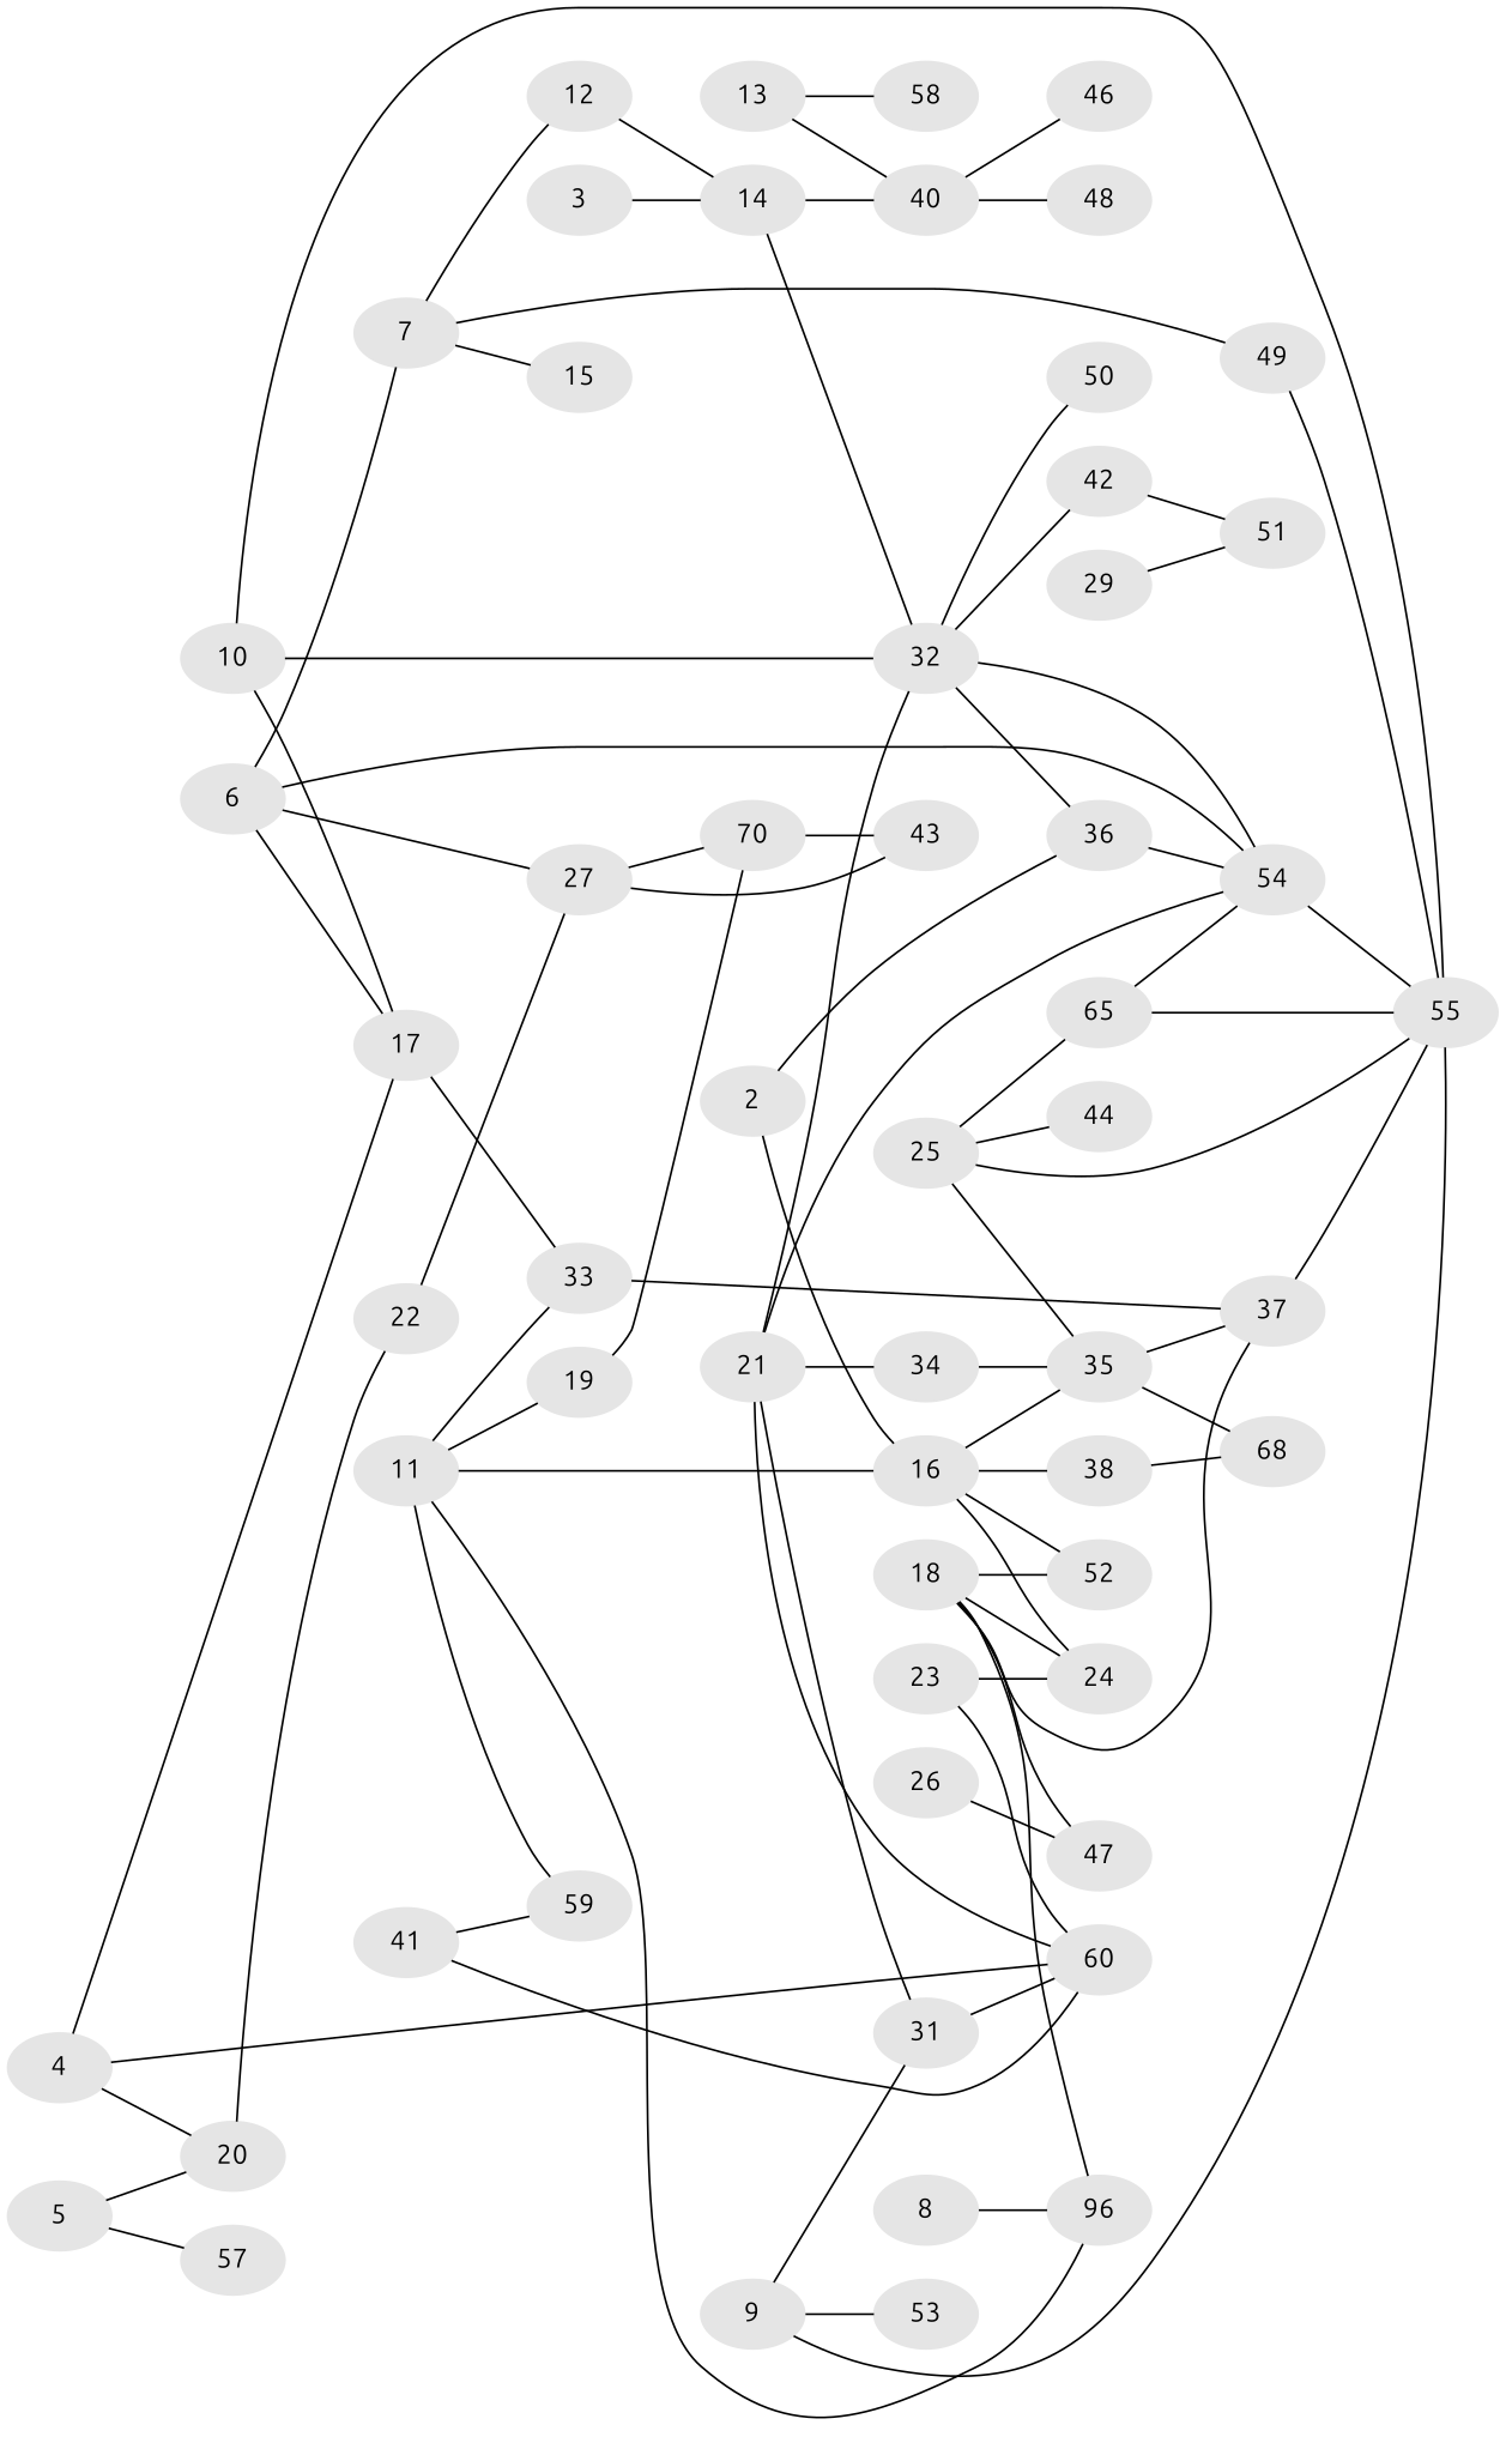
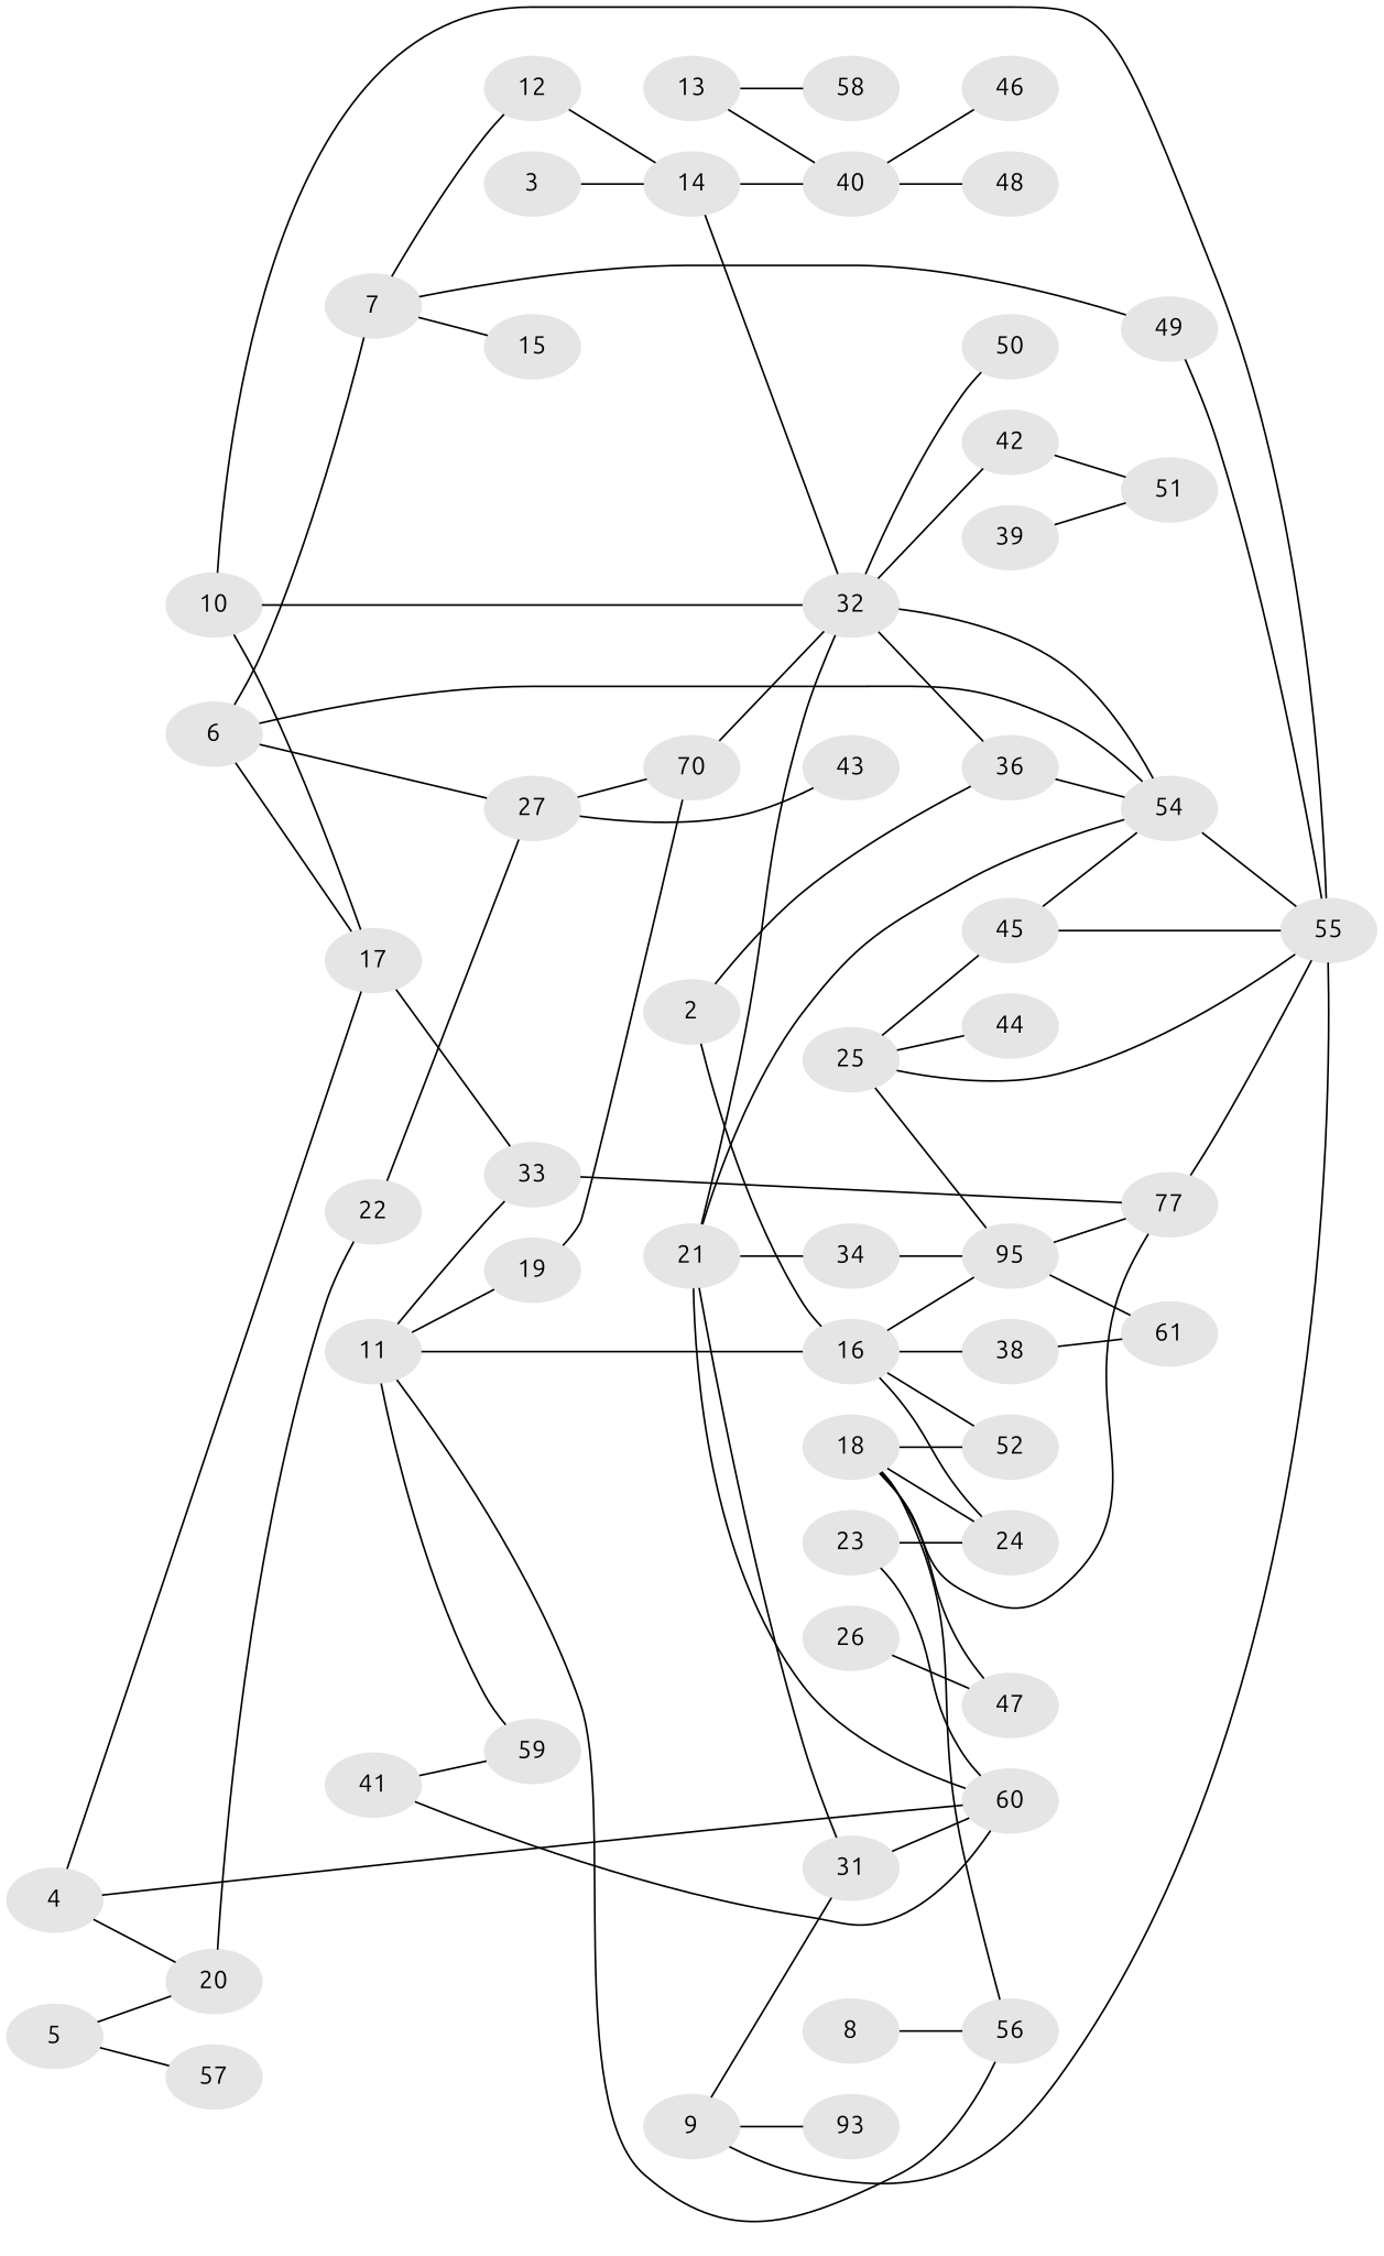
  graph {
    fontname=Ubuntu
    rankdir=LR
    node [color=gray90 fontname=Ubuntu style=filled]
    edge [fontname=Ubuntu weight=1.0]
    16
    52
    24
-   35
+   35 [label=95]
    38
-   45 [label=65]
+   45
    54
    55
    2
    36
    3
    14
    32
    40
-   39 [label=29]
+   39
    51
    4
    20
    60
    17
    22
    33
-   37
+   37 [label=77]
    5
    57
    6
    7
    27
    12
    15
    49
    n32 [label=70]
    43
    8
-   56 [label=96]
+   56
    9
-   53
+   53 [label=93]
    31
    21
    34
    10
    50
    42
    11
    19
    59
    13
    58
    48
    46
-   61 [label=68]
+   61
    18
    47
    23
    25
    44
    26
    41
    16 -- 52
    16 -- 24
    16 -- 35
    16 -- 38
    35 -- 37
    35 -- 61
    38 -- 61
    45 -- 54
    45 -- 55
    54 -- 55
    2 -- 16
    2 -- 36
    36 -- 54
    3 -- 14
    14 -- 32
    14 -- 40
    32 -- 54
    32 -- 36
    32 -- 50
    32 -- 42
    40 -- 48
    40 -- 46
    39 -- 51
    4 -- 20
    4 -- 60
    4 -- 17
    20 -- 22
    17 -- 33
    22 -- 27
    33 -- 37
    37 -- 55
    5 -- 20
    5 -- 57
    6 -- 54
    6 -- 17
    6 -- 7
    6 -- 27
    7 -- 12
    7 -- 15
    7 -- 49
    27 -- n32
    27 -- 43
    12 -- 14
    49 -- 55
-   n32 -- 43
+   n32 -- 32
    8 -- 56
    9 -- 55
    9 -- 53
    9 -- 31
    31 -- 60
    21 -- 54
    21 -- 32
    21 -- 60
    21 -- 31
    21 -- 34
    34 -- 35
    10 -- 55
    10 -- 32
    10 -- 17
    42 -- 51
    11 -- 16
    11 -- 33
    11 -- 56
    11 -- 19
    11 -- 59
    19 -- n32
    13 -- 40
    13 -- 58
    18 -- 52
    18 -- 24
    18 -- 37
    18 -- 56
    18 -- 47
    23 -- 24
    23 -- 60
    25 -- 35
    25 -- 45
    25 -- 55
    25 -- 44
    26 -- 47
    41 -- 60
    41 -- 59
  }
